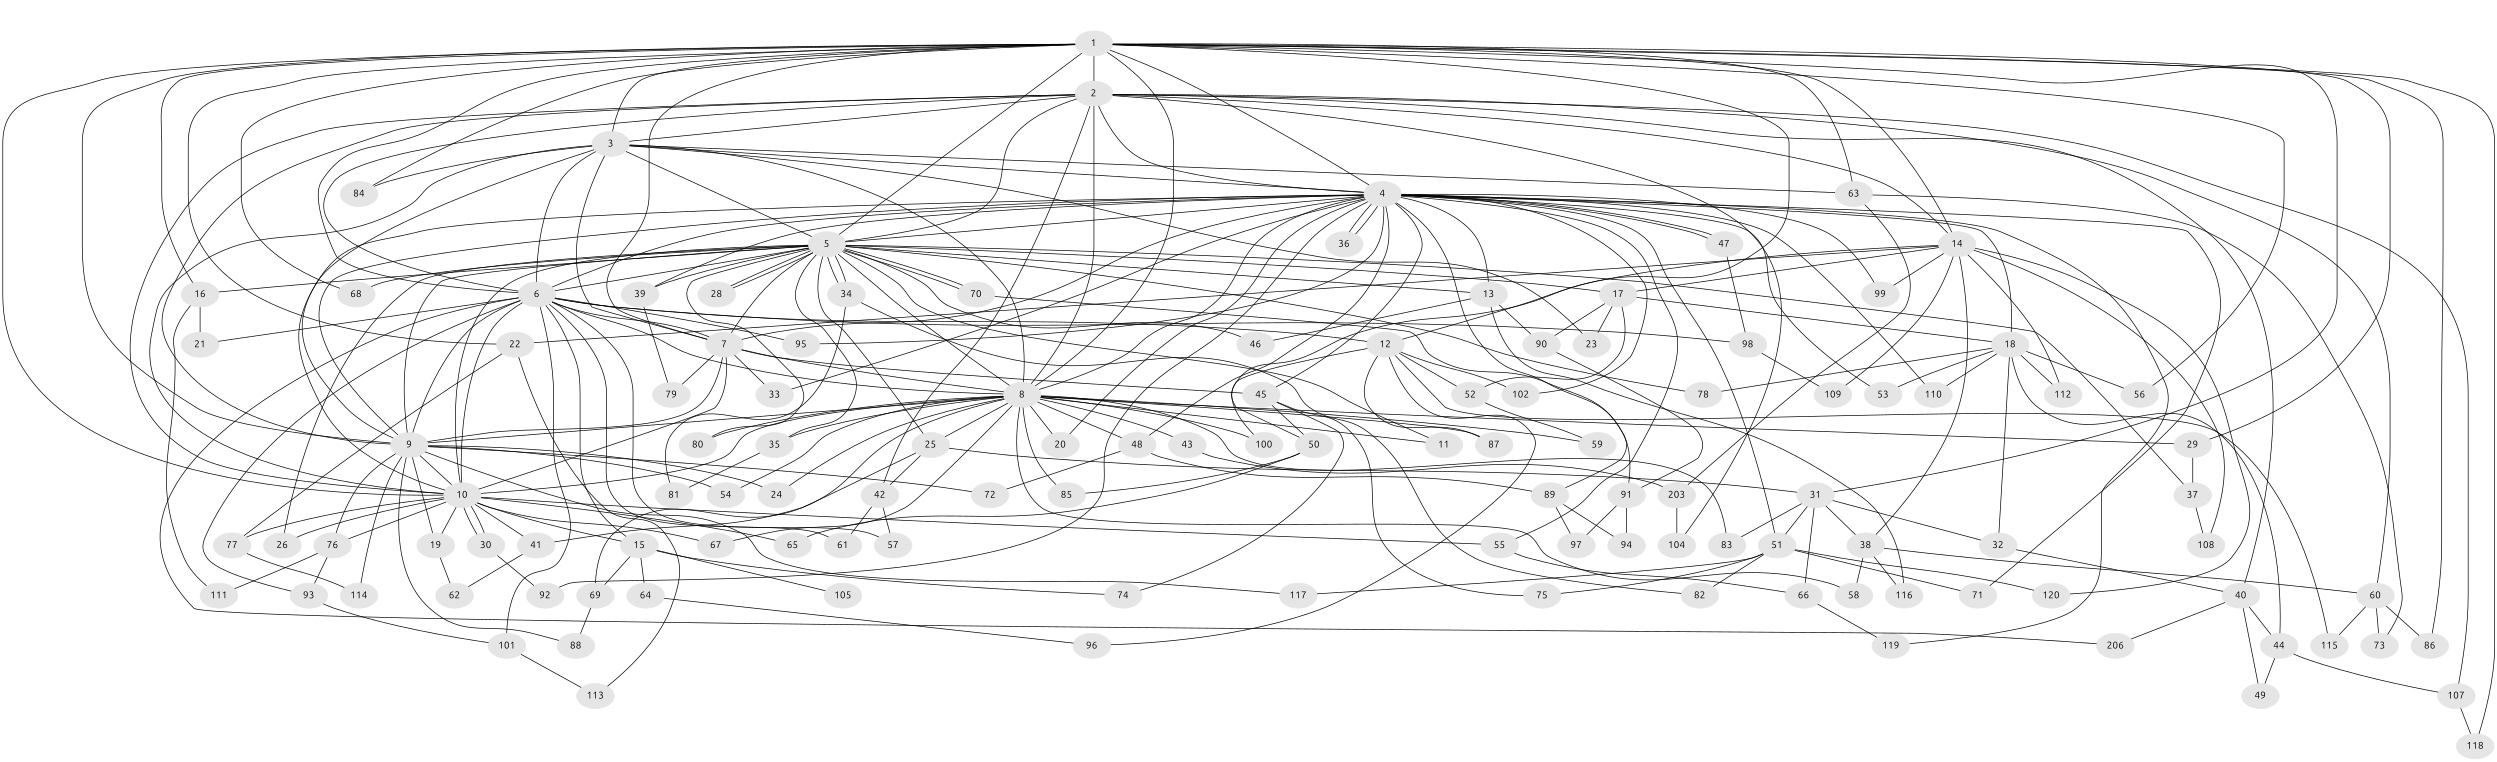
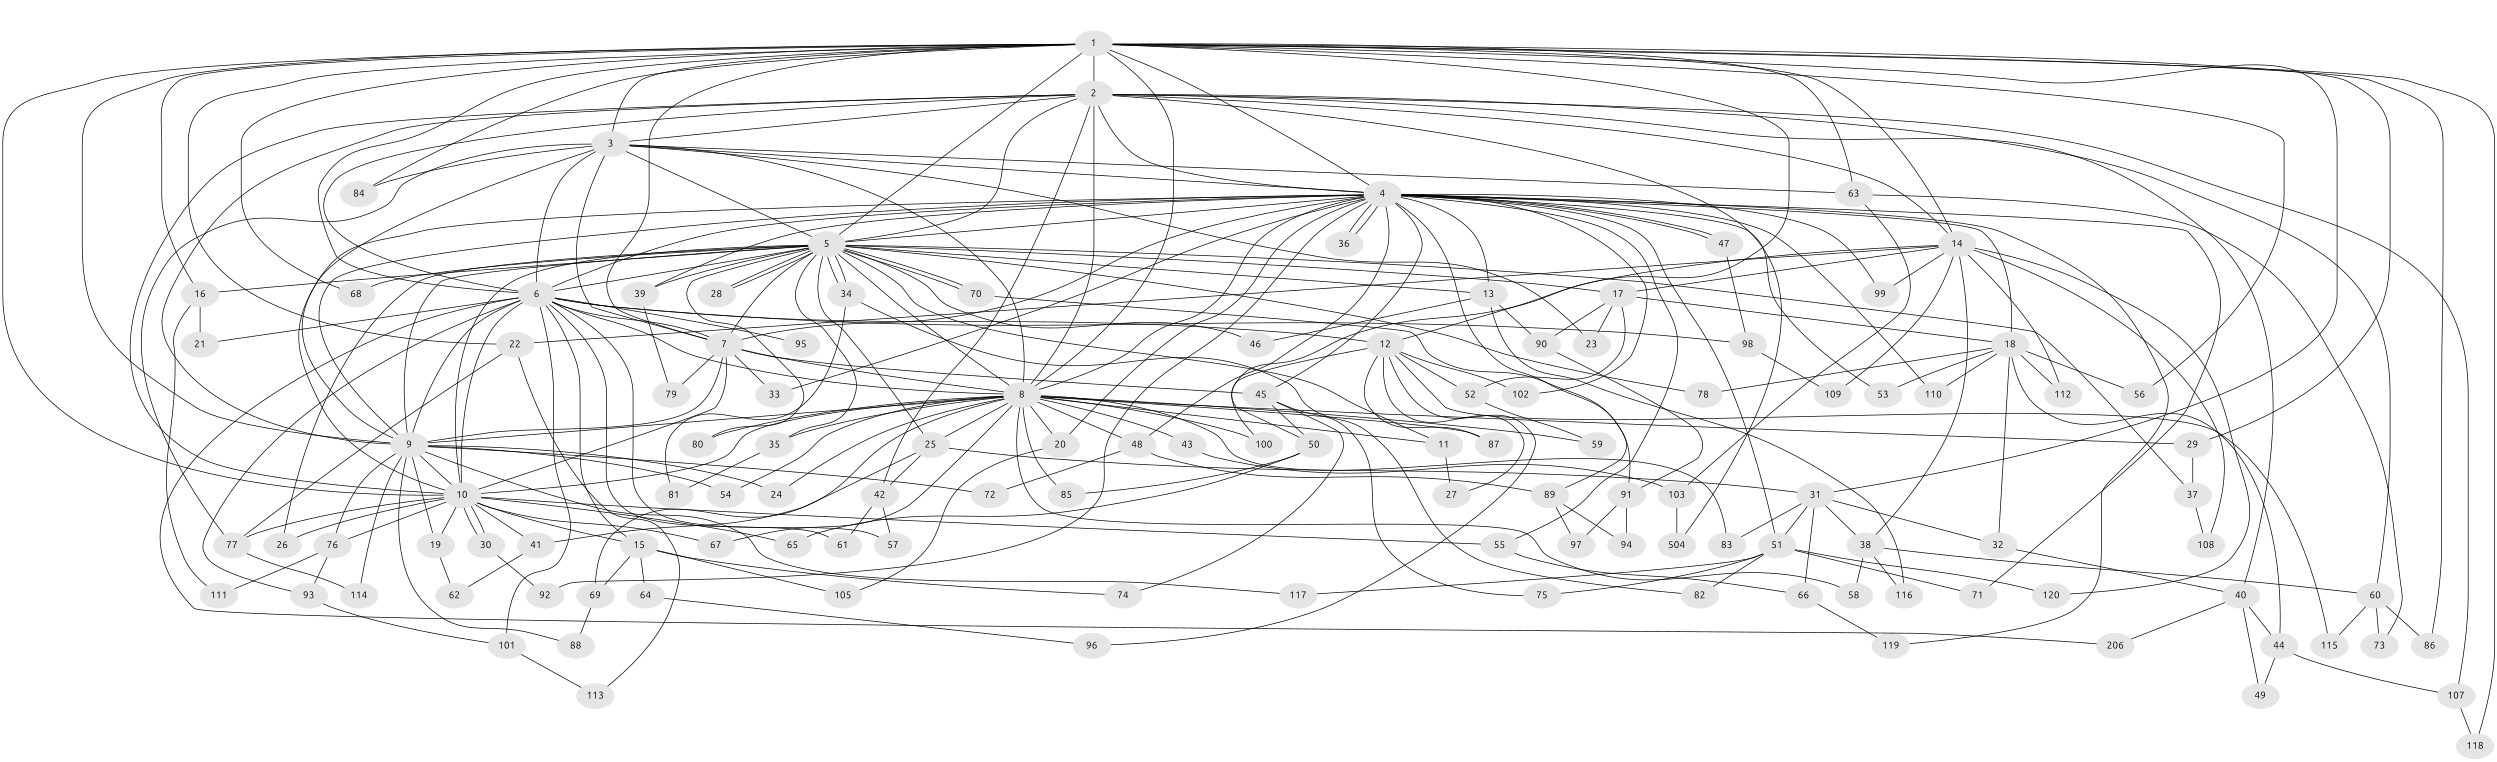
  graph {
    fontname=Ubuntu
    node [color=gray90 fontname=Ubuntu style=filled]
    edge [fontname=Ubuntu]
    1
    2
    3
    4
    5
    6
    7
    8
    9
    10
    12
    14
    16
    22
    29
    31
    56
    63
    68
    84
    86
    118
    40
    42
    60
-   104
+   104 [label=504]
    107
    23
    13
    18
    20
    33
    36
    39
    45
    47
    48
    51
    53
    55
    71
    89
    92
    95
    99
    102
    110
    119
    11
    17
    25
    26
    28
    34
    35
    37
    46
    70
    78
    80
    15
    21
    57
    61
    93
    98
    101
    n68 [label=206]
    79
    43
    24
    54
    58
    59
    67
    69
    83
    85
    87
    100
    19
    72
    76
    88
    114
    117
    30
    41
    65
    77
+   27
    52
    96
    115
    38
    50
    108
    109
    112
    120
    111
    113
    32
    66
-   103 [label=203]
+   103
    73
    44
    49
    90
    116
    105
    74
    75
    82
    94
    97
    81
    91
    64
    62
    1 -- 2
    1 -- 3
    1 -- 4
    1 -- 5
    1 -- 6
    1 -- 7
    1 -- 8
    1 -- 9
    1 -- 10
    1 -- 12
    1 -- 14
    1 -- 16
    1 -- 22
    1 -- 29
    1 -- 31
    1 -- 56
    1 -- 63
    1 -- 68
    1 -- 84
    1 -- 86
    1 -- 118
    2 -- 3
    2 -- 4
    2 -- 5
    2 -- 6
    2 -- 8
    2 -- 9
    2 -- 10
    2 -- 14
    2 -- 40
    2 -- 42
    2 -- 60
    2 -- 104
    2 -- 107
    3 -- 4
    3 -- 5
    3 -- 6
    3 -- 7
    3 -- 8
    3 -- 9
-   3 -- 10
+   3 -- 77
    3 -- 63
    3 -- 84
    3 -- 23
    4 -- 5
    4 -- 6
    4 -- 7
    4 -- 8
    4 -- 9
    4 -- 10
    4 -- 13
    4 -- 18
    4 -- 20
    4 -- 33
    4 -- 36
    4 -- 36
    4 -- 39
    4 -- 45
    4 -- 47
    4 -- 47
    4 -- 48
    4 -- 51
    4 -- 53
    4 -- 55
    4 -- 71
    4 -- 89
    4 -- 92
-   4 -- 95
    4 -- 99
    4 -- 102
    4 -- 110
    4 -- 119
    5 -- 6
    5 -- 7
    5 -- 8
    5 -- 9
    5 -- 10
    5 -- 16
    5 -- 68
    5 -- 13
    5 -- 39
    5 -- 11
    5 -- 17
    5 -- 25
    5 -- 26
    5 -- 28
    5 -- 28
    5 -- 34
    5 -- 34
    5 -- 35
    5 -- 37
    5 -- 46
    5 -- 70
    5 -- 70
    5 -- 78
    5 -- 80
    6 -- 7
    6 -- 8
    6 -- 9
    6 -- 10
    6 -- 12
    6 -- 95
    6 -- 15
    6 -- 21
    6 -- 57
    6 -- 61
    6 -- 93
    6 -- 98
    6 -- 101
    6 -- n68
    7 -- 8
    7 -- 9
    7 -- 10
    7 -- 33
    7 -- 45
    7 -- 79
    8 -- 9
    8 -- 10
    8 -- 29
    8 -- 20
    8 -- 48
    8 -- 11
    8 -- 25
    8 -- 35
    8 -- 80
    8 -- 43
    8 -- 24
    8 -- 54
    8 -- 58
    8 -- 59
    8 -- 67
    8 -- 69
    8 -- 83
    8 -- 85
    8 -- 87
    8 -- 100
    9 -- 10
    9 -- 24
    9 -- 54
    9 -- 19
    9 -- 72
    9 -- 76
    9 -- 88
    9 -- 114
    9 -- 117
    10 -- 55
    10 -- 26
    10 -- 15
    10 -- 67
    10 -- 19
    10 -- 76
    10 -- 30
    10 -- 30
    10 -- 41
    10 -- 65
    10 -- 77
    12 -- 102
    12 -- 87
    12 -- 100
+   12 -- 27
    12 -- 52
    12 -- 96
    12 -- 115
    14 -- 22
    14 -- 99
    14 -- 17
    14 -- 38
    14 -- 50
    14 -- 108
    14 -- 109
    14 -- 112
    14 -- 120
    16 -- 21
    16 -- 111
    22 -- 77
    22 -- 113
    29 -- 37
    31 -- 51
    31 -- 83
    31 -- 38
    31 -- 32
    31 -- 66
    63 -- 103
    63 -- 73
    40 -- n68
    40 -- 44
    40 -- 49
    42 -- 57
    42 -- 61
    60 -- 86
    60 -- 115
    60 -- 73
    107 -- 118
    13 -- 46
    13 -- 90
    13 -- 116
    18 -- 56
    18 -- 53
    18 -- 110
    18 -- 78
    18 -- 112
    18 -- 32
    18 -- 44
+   20 -- 105
    39 -- 79
    45 -- 50
    45 -- 74
    45 -- 75
    47 -- 98
    48 -- 89
    48 -- 72
    51 -- 71
    51 -- 117
    51 -- 120
    51 -- 75
    51 -- 82
    55 -- 66
    89 -- 94
    89 -- 97
+   11 -- 27
    17 -- 23
    17 -- 18
    17 -- 52
    17 -- 90
    25 -- 31
    25 -- 42
    25 -- 41
    34 -- 82
    34 -- 81
    35 -- 81
    37 -- 108
    70 -- 91
    15 -- 69
    15 -- 105
    15 -- 74
    15 -- 64
    93 -- 101
    98 -- 109
    101 -- 113
    43 -- 103
    69 -- 88
    19 -- 62
    76 -- 93
    76 -- 111
    30 -- 92
    41 -- 62
    77 -- 114
    52 -- 59
    38 -- 60
    38 -- 58
    38 -- 116
    50 -- 85
    50 -- 65
    32 -- 40
    66 -- 119
    103 -- 104
    44 -- 107
    44 -- 49
    90 -- 91
    91 -- 94
    91 -- 97
    64 -- 96
  }
